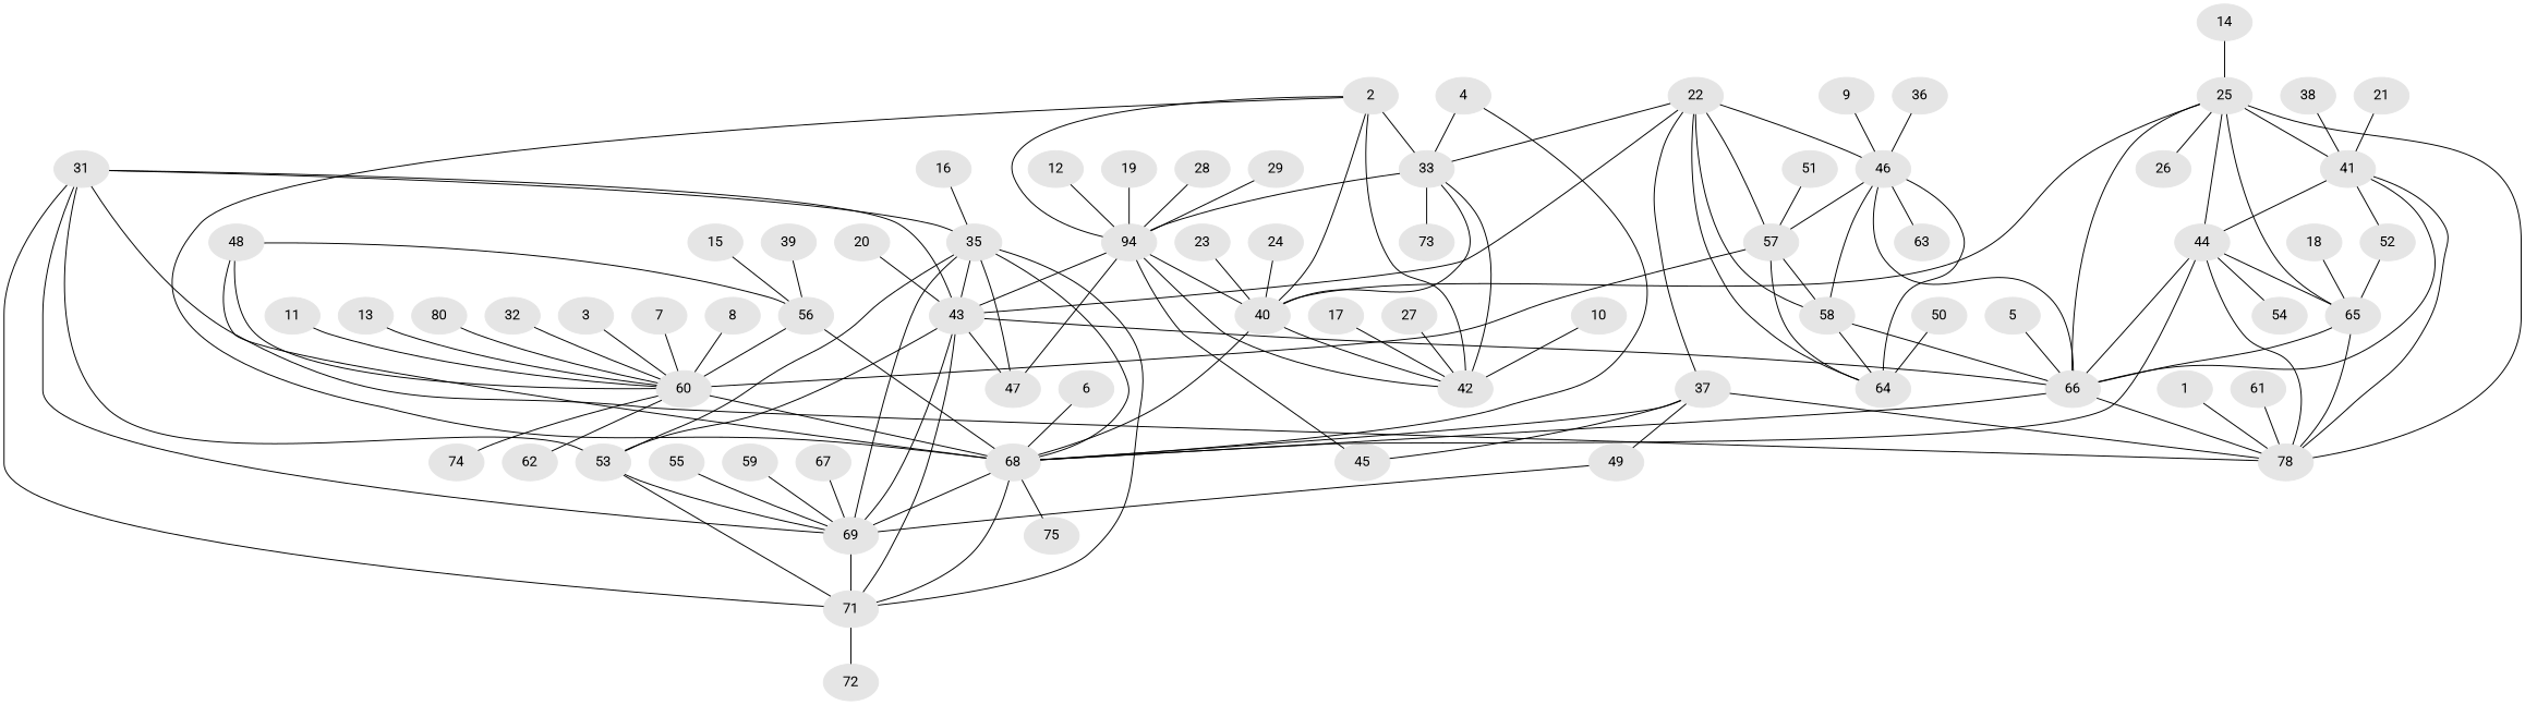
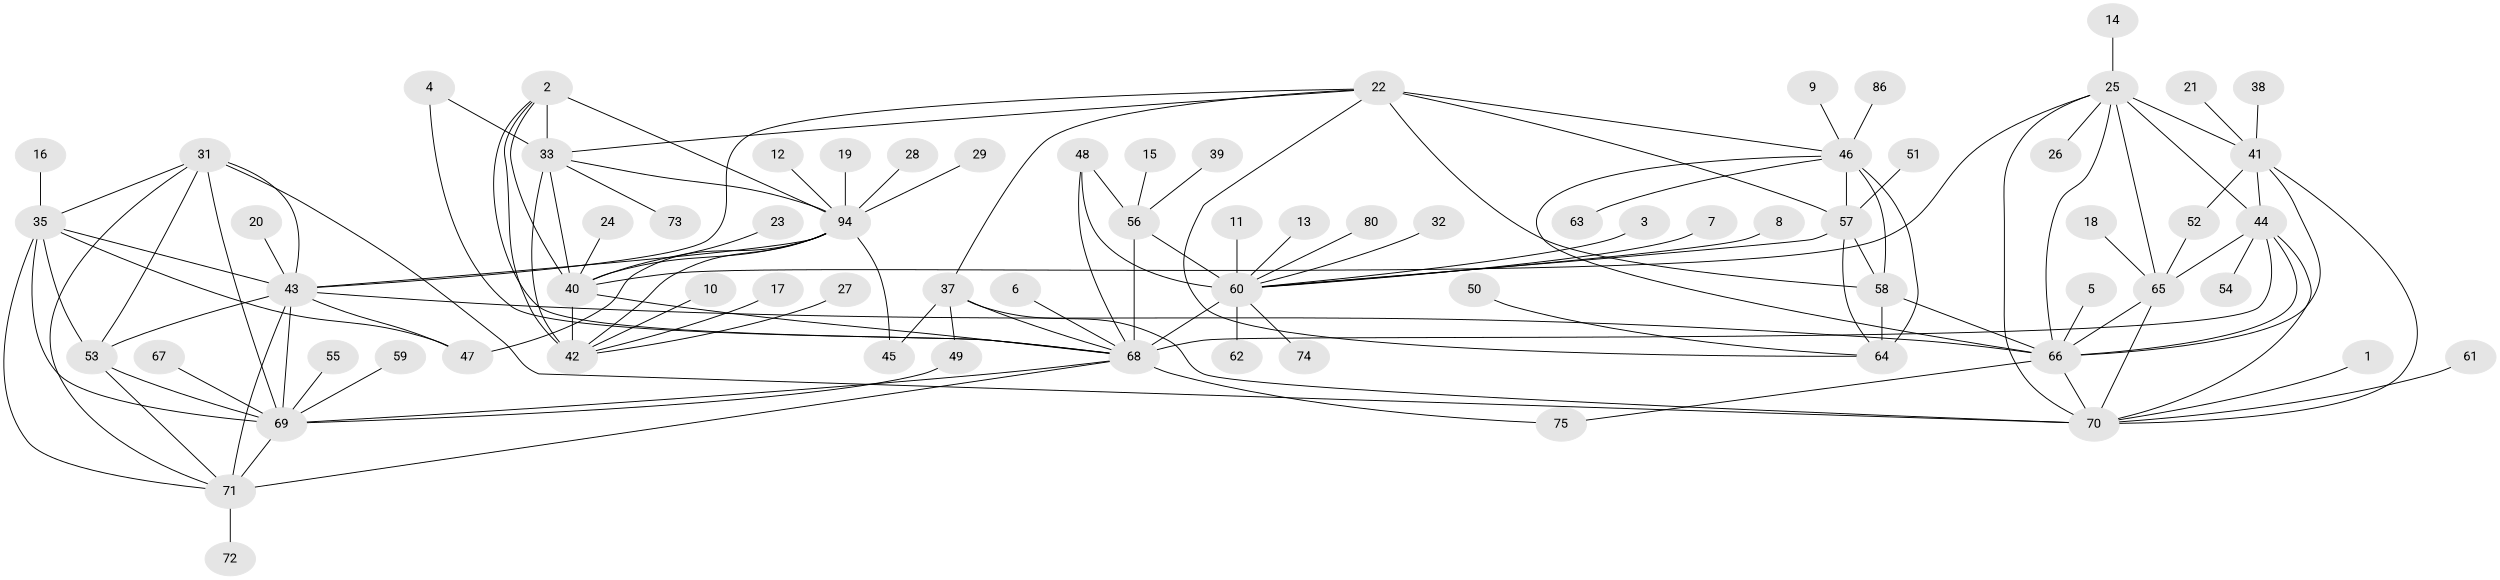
  graph {
    fontname=Roboto
    node [color=gray90 fontname=Roboto style=filled]
    edge [fontname=Roboto weight=1.0]
    1
-   70 [label=78]
+   70
    2
    33
    n5 [label=94]
    40
    42
    68
    73
    43
    45
    47
    69
    71
    75
    3
    60
    62
    74
    4
    5
    66
    6
    7
    8
    9
    46
    57
    58
    64
    63
    10
    11
    12
    13
    14
    25
    65
    41
    26
    44
    15
    56
    16
    35
    53
    17
    18
    19
    20
    21
    52
    22
    37
    49
    23
    24
    54
    27
    28
    29
    n62 [label=80]
    31
    72
    32
-   36
+   36 [label=86]
    38
    39
    48
    50
    51
    55
    59
    61
    67
    1 -- 70
    2 -- 33 [weight=4.0]
    2 -- n5 [weight=2.0]
    2 -- 40 [weight=2.0]
    2 -- 42 [weight=2.0]
    2 -- 68
    33 -- n5 [weight=2.0]
    33 -- 40 [weight=2.0]
    33 -- 42 [weight=2.0]
    33 -- 73
    n5 -- 40
    n5 -- 42
    n5 -- 43 [weight=2.0]
    n5 -- 45
    n5 -- 47
    40 -- 42
    40 -- 68
    68 -- 69
    68 -- 71
    68 -- 75
    43 -- 47
    43 -- 69 [weight=2.0]
    43 -- 71
    43 -- 66
    43 -- 53
    69 -- 71 [weight=2.0]
    71 -- 72
    3 -- 60
    60 -- 68 [weight=6.0]
    60 -- 62
    60 -- 74
    4 -- 33
    4 -- 68
    5 -- 66
    66 -- 70
-   66 -- 68
+   66 -- 75
    6 -- 68
    7 -- 60
    8 -- 60
    9 -- 46
    46 -- 66
    46 -- 57 [weight=3.0]
    46 -- 58 [weight=3.0]
    46 -- 64 [weight=3.0]
    46 -- 63
    57 -- 60
    57 -- 58
    57 -- 64
    58 -- 66
    58 -- 64
    10 -- 42
    11 -- 60
    12 -- n5
    13 -- 60
    14 -- 25
    25 -- 70 [weight=2.0]
    25 -- 40
    25 -- 66 [weight=2.0]
    25 -- 65 [weight=2.0]
    25 -- 41 [weight=2.0]
    25 -- 26
    25 -- 44 [weight=2.0]
    65 -- 70
    65 -- 66
    41 -- 70
    41 -- 66
    41 -- 44
    41 -- 52
    44 -- 70
    44 -- 68
    44 -- 66
    44 -- 65
    44 -- 54
    15 -- 56
    56 -- 68 [weight=2.0]
    56 -- 60 [weight=3.0]
    16 -- 35
-   35 -- 68
    35 -- 43
    35 -- 47
    35 -- 69 [weight=2.0]
    35 -- 71
    35 -- 53
    53 -- 69 [weight=2.0]
    53 -- 71
    17 -- 42
    18 -- 65
    19 -- n5
    20 -- 43
    21 -- 41
    52 -- 65
    22 -- 33
    22 -- 43 [weight=2.0]
    22 -- 46 [weight=3.0]
    22 -- 57
    22 -- 58
    22 -- 64
    22 -- 37
    37 -- 70
    37 -- 68
    37 -- 45
    37 -- 49
    49 -- 69
    23 -- 40
    24 -- 40
    27 -- 42
    28 -- n5
    29 -- n5
    n62 -- 60
    31 -- 70
    31 -- 43
    31 -- 69 [weight=2.0]
    31 -- 71
    31 -- 35
    31 -- 53
    32 -- 60
    36 -- 46
    38 -- 41
    39 -- 56
    48 -- 68 [weight=2.0]
    48 -- 60 [weight=3.0]
    48 -- 56
    50 -- 64
    51 -- 57
    55 -- 69
    59 -- 69
    61 -- 70
    67 -- 69
  }
